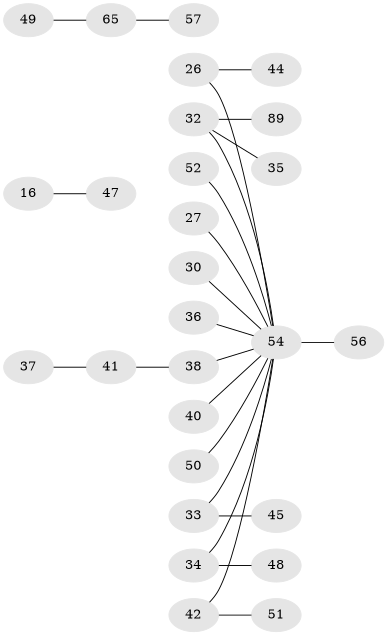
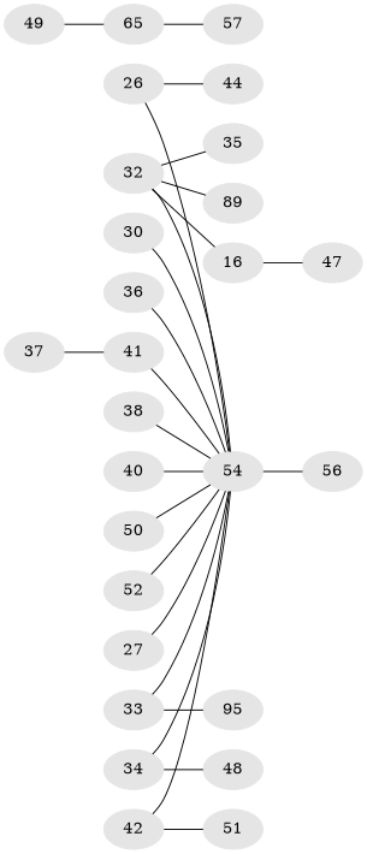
  graph {
    rankdir=LR
    node [color=gray90 style=filled]
    26
    44
    54 [super="+5+29+11+10+25"]
    56
    27
    30
    32
    35
    n9 [label=89]
    n10 [label=16]
    47
    33
-   45
+   45 [label=95]
    34
    48
    36
    41 [super="+31"]
    37
    38
    40
    42 [super="+24"]
    51
    49 [super="+43"]
    n24 [label=65]
    57
    50
    52
    26 -- 44
    26 -- 54
    54 -- 56
    27 -- 54
    30 -- 54
    32 -- 54
    32 -- 35
    32 -- n9
+   32 -- n10
    n10 -- 47
    33 -- 54
    33 -- 45
    34 -- 54
    34 -- 48
    36 -- 54
-   41 -- 38
+   41 -- 54
    37 -- 41
    38 -- 54
    40 -- 54
    42 -- 54
    42 -- 51
    49 -- n24
    n24 -- 57
    50 -- 54
    52 -- 54
  }
